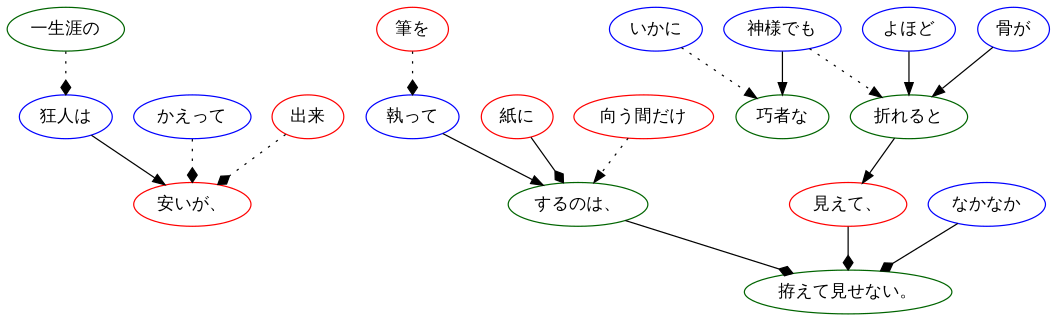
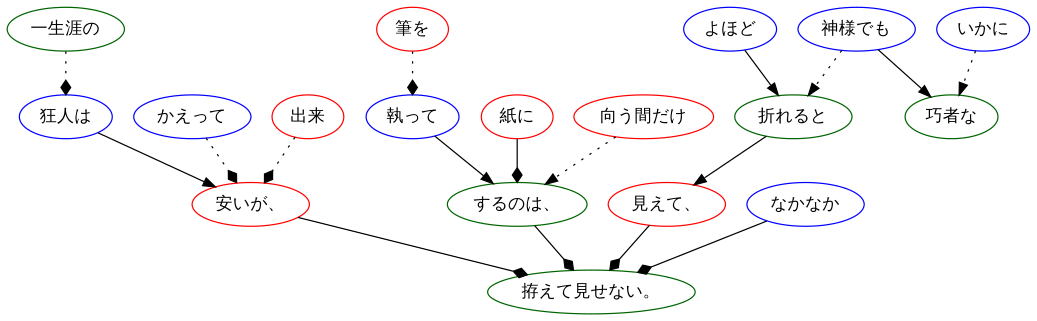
  digraph {
    node [color=blue]
    edge [arrowhead=diamond style=solid]
    n1 [color=darkgreen label="一生涯の"]
    n2 [label="狂人は"]
    n3 [color=red label="安いが、"]
    n4 [color=darkgreen label="拵えて見せない。"]
    n5 [label="かえって"]
    n6 [color=red label="出来"]
    n7 [color=red label="筆を"]
    n8 [label="執って"]
    n9 [color=darkgreen label="するのは、"]
    n10 [color=red label="紙に"]
    n11 [color=red label="向う間だけ"]
    n12 [label="いかに"]
    n13 [color=darkgreen label="巧者な"]
    n14 [label="神様でも"]
    n15 [color=darkgreen label="折れると"]
    n16 [color=red label="見えて、"]
    n17 [label="よほど"]
-   n18 [label="骨が"]
    n19 [label="なかなか"]
    n1 -> n2 [style=dotted]
    n2 -> n3 [arrowhead=normal]
+   n3 -> n4
    n5 -> n3 [style=dotted]
    n6 -> n3 [style=dotted]
    n7 -> n8 [style=dotted]
    n8 -> n9 [arrowhead=normal]
    n9 -> n4
    n10 -> n9
    n11 -> n9 [arrowhead=normal style=dotted]
    n12 -> n13 [arrowhead=normal style=dotted]
    n14 -> n13 [arrowhead=normal]
    n14 -> n15 [arrowhead=normal style=dotted]
    n15 -> n16 [arrowhead=normal]
    n16 -> n4
    n17 -> n15 [arrowhead=normal]
-   n18 -> n15 [arrowhead=normal]
    n19 -> n4
  }
